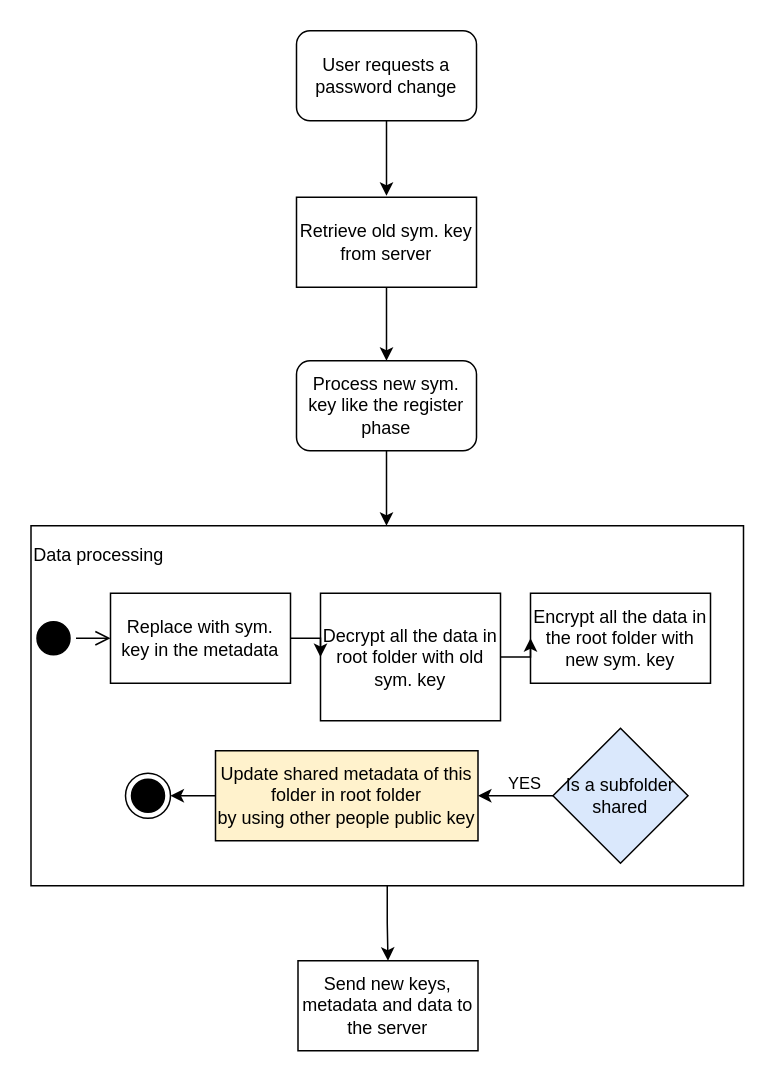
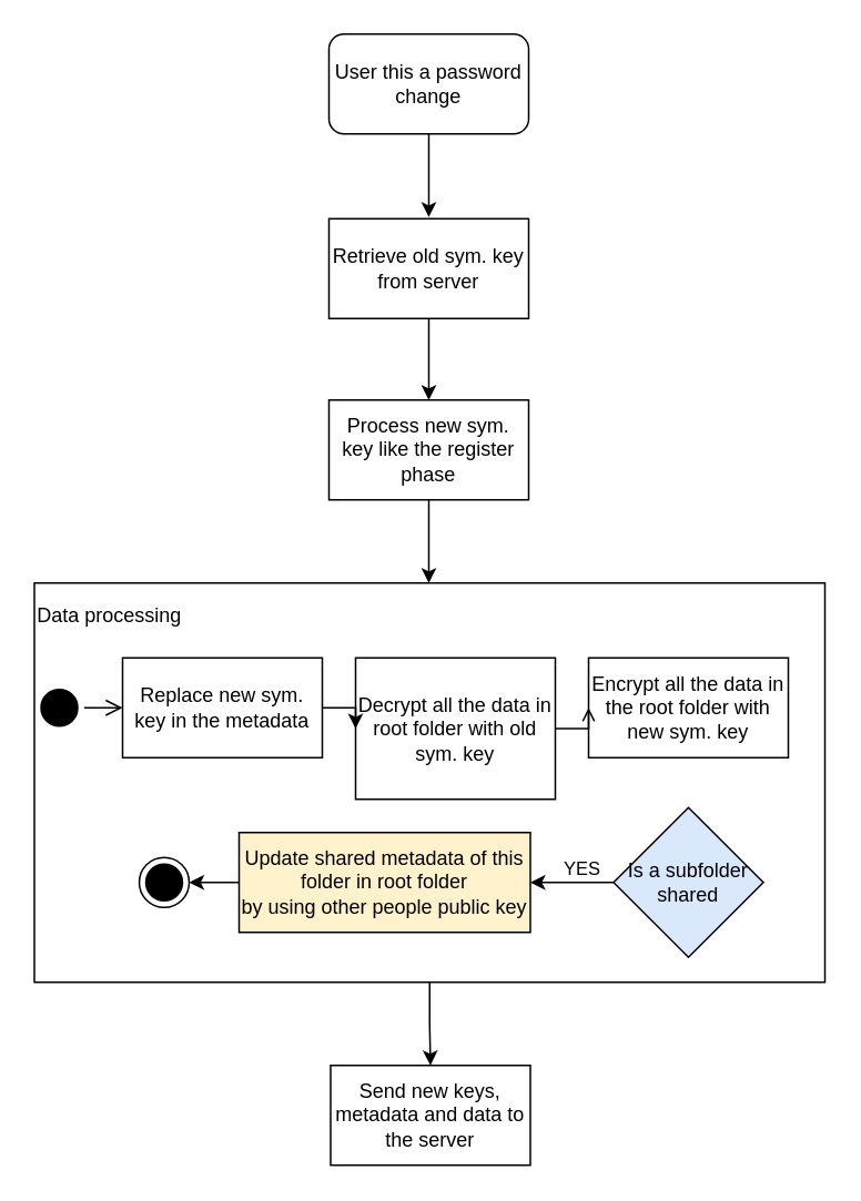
  <mxCell id="0" />
  <mxCell id="1" parent="0" />
  <mxCell id="2" value="" style="edgeStyle=orthogonalEdgeStyle;rounded=0;orthogonalLoop=1;jettySize=auto;html=1;" parent="1" source="3" edge="1"><mxGeometry relative="1" as="geometry"><mxPoint x="257" y="130" as="targetPoint" /></mxGeometry></mxCell>
- <mxCell id="3" value="User requests a password change" style="rounded=1;whiteSpace=wrap;html=1;" parent="1" vertex="1"><mxGeometry x="197" y="20" width="120" height="60" as="geometry" /></mxCell>
+ <mxCell id="3" value="User this a password change" style="rounded=1;whiteSpace=wrap;html=1;" parent="1" vertex="1"><mxGeometry x="197" y="20" width="120" height="60" as="geometry" /></mxCell>
  <mxCell id="4" value="" style="edgeStyle=orthogonalEdgeStyle;rounded=0;orthogonalLoop=1;jettySize=auto;html=1;" parent="1" source="5" target="7" edge="1"><mxGeometry relative="1" as="geometry" /></mxCell>
  <mxCell id="5" value="Retrieve old sym. key from server" style="rounded=0;whiteSpace=wrap;html=1;" parent="1" vertex="1"><mxGeometry x="197" y="131" width="120" height="60" as="geometry" /></mxCell>
  <mxCell id="6" value="" style="edgeStyle=orthogonalEdgeStyle;rounded=0;orthogonalLoop=1;jettySize=auto;html=1;" parent="1" source="7" edge="1"><mxGeometry relative="1" as="geometry"><mxPoint x="257" y="350" as="targetPoint" /></mxGeometry></mxCell>
- <mxCell id="7" value="Process new sym. key like the register phase" style="whiteSpace=wrap;html=1;rounded=1;" parent="1" vertex="1"><mxGeometry x="197" y="240" width="120" height="60" as="geometry" /></mxCell>
+ <mxCell id="7" value="Process new sym. key like the register phase" style="rounded=0;whiteSpace=wrap;html=1;" parent="1" vertex="1"><mxGeometry x="197" y="240" width="120" height="60" as="geometry" /></mxCell>
  <mxCell id="8" value="" style="edgeStyle=orthogonalEdgeStyle;rounded=0;orthogonalLoop=1;jettySize=auto;html=1;" parent="1" source="11" target="9" edge="1"><mxGeometry relative="1" as="geometry" /></mxCell>
  <mxCell id="9" value="Send new keys, metadata and data to the server" style="rounded=0;whiteSpace=wrap;html=1;" parent="1" vertex="1"><mxGeometry x="198" y="640" width="120" height="60" as="geometry" /></mxCell>
  <mxCell id="10" value="" style="group" parent="1" vertex="1" connectable="0"><mxGeometry x="20" y="350" width="475" height="240" as="geometry" /></mxCell>
  <mxCell id="11" value="Data processing&lt;br&gt;&lt;br&gt;&lt;br&gt;&lt;br&gt;&lt;br&gt;&lt;br&gt;&lt;br&gt;&lt;br&gt;&lt;br&gt;&lt;br&gt;&lt;br&gt;&lt;br&gt;&lt;br&gt;&lt;br&gt;&lt;br&gt;" style="rounded=0;whiteSpace=wrap;html=1;align=left;" parent="10" vertex="1"><mxGeometry width="475" height="240" as="geometry" /></mxCell>
- <mxCell id="12" value="Replace with sym. key in the metadata" style="rounded=0;whiteSpace=wrap;html=1;" parent="10" vertex="1"><mxGeometry x="53" y="45" width="120" height="60" as="geometry" /></mxCell>
+ <mxCell id="12" value="Replace new sym. key in the metadata" style="rounded=0;whiteSpace=wrap;html=1;" parent="10" vertex="1"><mxGeometry x="53" y="45" width="120" height="60" as="geometry" /></mxCell>
  <mxCell id="13" value="Decrypt all the data in root folder with old sym. key" style="rounded=0;whiteSpace=wrap;html=1;" parent="10" vertex="1"><mxGeometry x="193" y="45" width="120" height="85" as="geometry" /></mxCell>
  <mxCell id="14" value="" style="edgeStyle=orthogonalEdgeStyle;rounded=0;orthogonalLoop=1;jettySize=auto;html=1;" parent="10" source="12" target="13" edge="1"><mxGeometry relative="1" as="geometry" /></mxCell>
  <mxCell id="15" value="Encrypt all the data in the root folder with new sym. key" style="rounded=0;whiteSpace=wrap;html=1;" parent="10" vertex="1"><mxGeometry x="333" y="45" width="120" height="60" as="geometry" /></mxCell>
- <mxCell id="16" value="" style="edgeStyle=orthogonalEdgeStyle;rounded=0;orthogonalLoop=1;jettySize=auto;html=1;" parent="10" source="13" target="15" edge="1"><mxGeometry relative="1" as="geometry" /></mxCell>
+ <mxCell id="16" value="" style="edgeStyle=orthogonalEdgeStyle;rounded=0;orthogonalLoop=1;jettySize=auto;html=1;endArrow=open;" parent="10" source="13" target="15" edge="1"><mxGeometry relative="1" as="geometry" /></mxCell>
  <mxCell id="17" value="Is a subfolder shared" style="rhombus;whiteSpace=wrap;html=1;fillColor=#dae8fc;" parent="10" vertex="1"><mxGeometry x="348" y="135" width="90" height="90" as="geometry" /></mxCell>
  <mxCell id="18" value="Update shared metadata of this folder in root folder&lt;br&gt;by using other people public key" style="rounded=0;whiteSpace=wrap;html=1;fillColor=#fff2cc;" parent="10" vertex="1"><mxGeometry x="123" y="150" width="175" height="60" as="geometry" /></mxCell>
  <mxCell id="19" value="" style="edgeStyle=orthogonalEdgeStyle;rounded=0;orthogonalLoop=1;jettySize=auto;html=1;" parent="10" source="17" target="18" edge="1"><mxGeometry relative="1" as="geometry" /></mxCell>
  <mxCell id="20" value="YES" style="edgeLabel;html=1;align=center;verticalAlign=middle;resizable=0;points=[];" parent="19" vertex="1" connectable="0"><mxGeometry x="-0.525" y="2" relative="1" as="geometry"><mxPoint x="-8" y="-11" as="offset" /></mxGeometry></mxCell>
  <mxCell id="21" value="" style="ellipse;html=1;shape=startState;fillColor=#000000;strokeColor=#000000;" parent="10" vertex="1"><mxGeometry y="60" width="30" height="30" as="geometry" /></mxCell>
  <mxCell id="22" value="" style="edgeStyle=orthogonalEdgeStyle;html=1;verticalAlign=bottom;endArrow=open;endSize=8;strokeColor=#000000;rounded=0;entryX=0;entryY=0.5;entryDx=0;entryDy=0;" parent="10" source="21" target="12" edge="1"><mxGeometry relative="1" as="geometry"><mxPoint x="53.0" y="60" as="targetPoint" /></mxGeometry></mxCell>
  <mxCell id="23" value="" style="ellipse;html=1;shape=endState;fillColor=#000000;strokeColor=#000000;" parent="10" vertex="1"><mxGeometry x="63" y="165" width="30" height="30" as="geometry" /></mxCell>
  <mxCell id="24" value="" style="edgeStyle=orthogonalEdgeStyle;rounded=0;orthogonalLoop=1;jettySize=auto;html=1;" parent="10" source="18" target="23" edge="1"><mxGeometry relative="1" as="geometry" /></mxCell>
